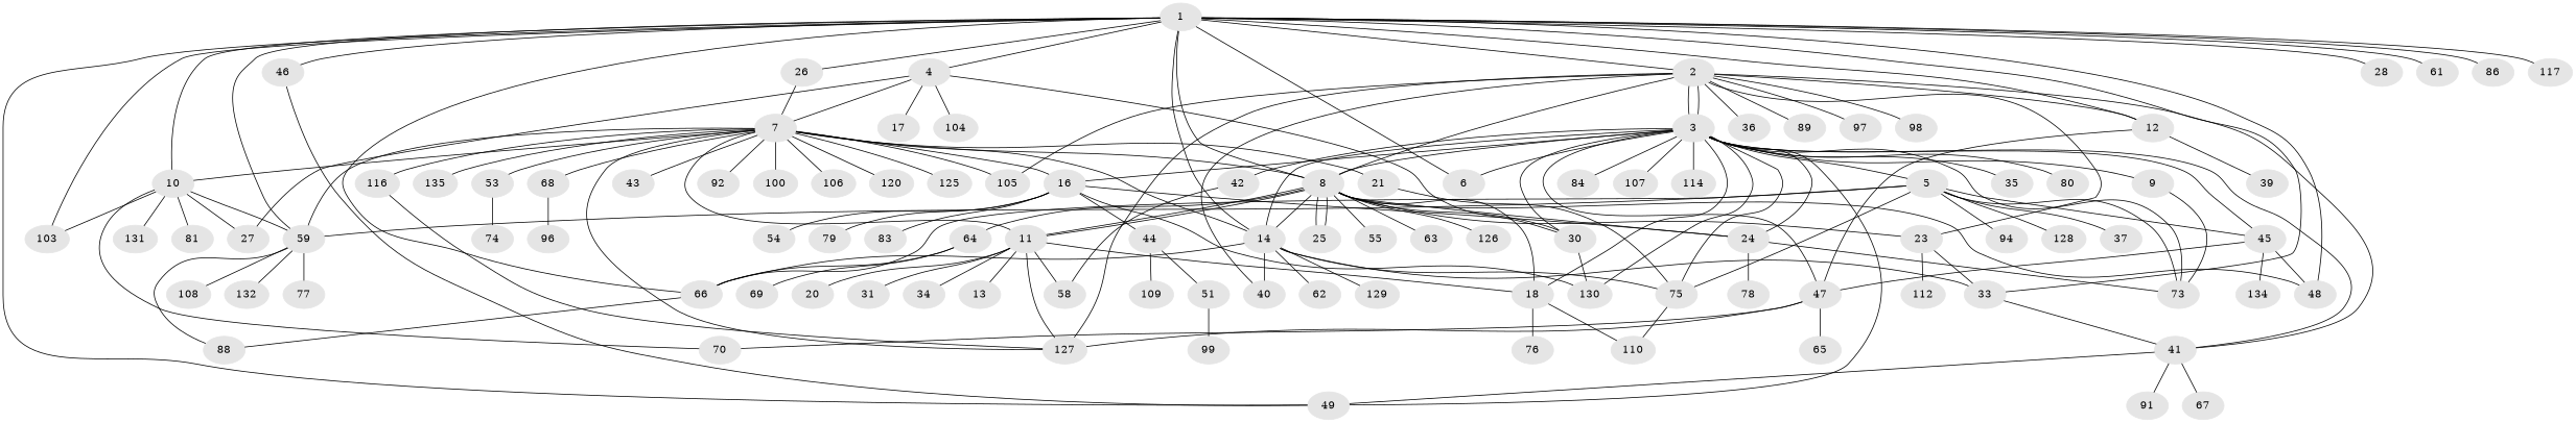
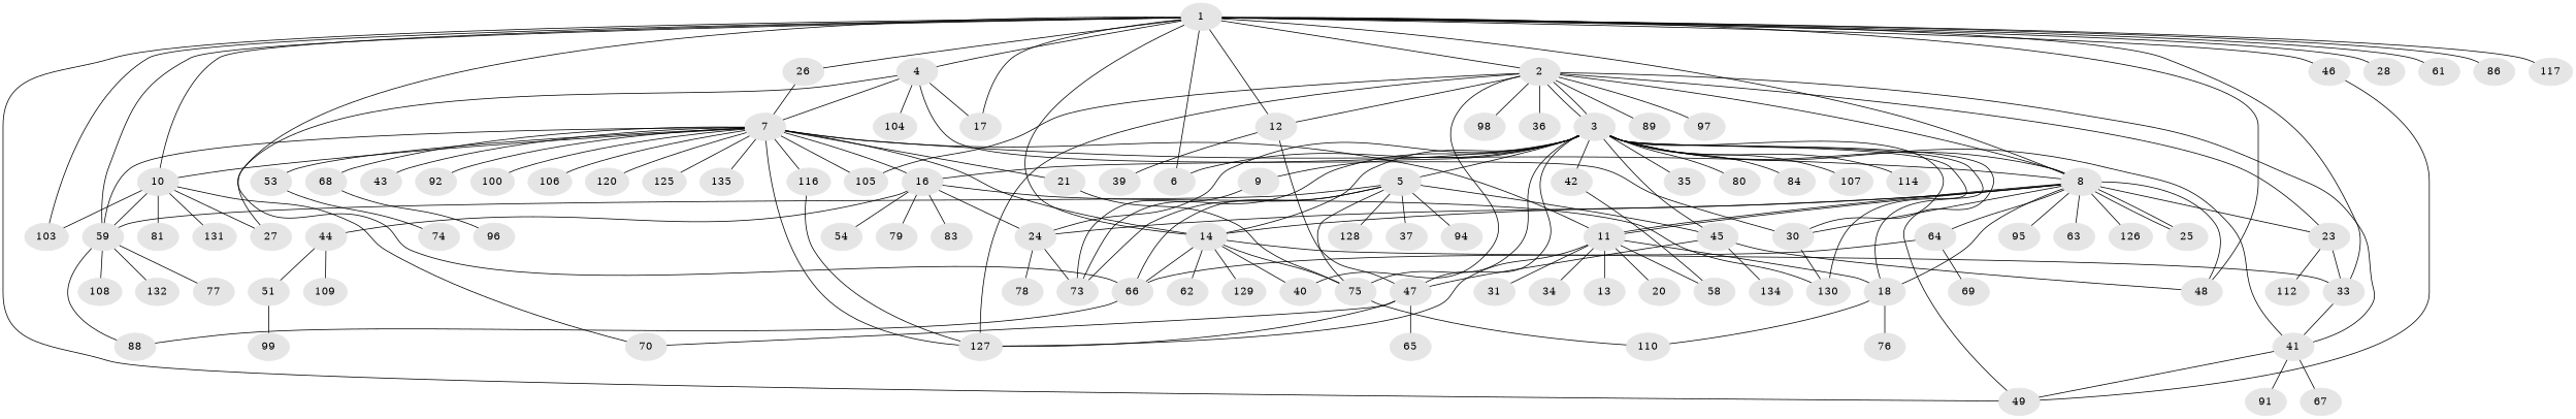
  graph {
    node [color=gray90 style=filled]
    1 [super="+71"]
    2 [super="+29"]
    4 [super="+119"]
    6
    8 [super="+22"]
    10 [super="+122"]
    12 [super="+111"]
    14 [super="+32"]
    17 [super="+124"]
    26
    28
    33
    46 [super="+60"]
    48 [super="+57"]
    49
    59
    61 [super="+123"]
    66 [super="+87"]
    86
    103 [super="+133"]
    117
    3 [super="+85"]
    23 [super="+102"]
    36
    40
    41 [super="+50"]
    89
    97 [super="+118"]
    98
    105
    127
    7 [super="+19"]
    30
    27
    104
    16 [super="+52"]
    11 [super="+38"]
    21 [super="+82"]
    43
    53
    68
    92
    100
    106
    116
    120
    125
    135
    18 [super="+101"]
    24
    64 [super="+115"]
    25
-   55
+   55 [label=95]
    63
    126
    81
    131
    70
    47 [super="+90"]
    39 [super="+121"]
    75 [super="+113"]
    62
    129
    77
    88
    108
    132
    5 [super="+15"]
    9
    35
    42
    45 [super="+56"]
    73
    80
    84
    107
    114
    130
    112
    67
    91
    37
    94
    128
    44
    54
    79
    83
    76
    110
    78
    58 [super="+72"]
    134
    65
    69
    13
    20
    31
    34 [super="+95"]
    74
    96
    51
    109
    99
    1 -- 2
    1 -- 4
    1 -- 6
    1 -- 8
    1 -- 10
    1 -- 12
    1 -- 14
+   1 -- 17
    1 -- 26
    1 -- 28
    1 -- 33
    1 -- 46
    1 -- 48
    1 -- 49
    1 -- 59
    1 -- 61
    1 -- 66
    1 -- 86
    1 -- 103
    1 -- 117
    2 -- 8
    2 -- 12
    2 -- 3
    2 -- 3
    2 -- 23
    2 -- 36
    2 -- 40
    2 -- 41
    2 -- 89
    2 -- 97
    2 -- 98
    2 -- 105
    2 -- 127 [weight=2]
    4 -- 17
    4 -- 7
    4 -- 30
    4 -- 27
    4 -- 104
    8 -- 14 [weight=2]
    8 -- 48
    8 -- 23
    8 -- 30
    8 -- 11 [weight=2]
    8 -- 11
    8 -- 18
    8 -- 24
    8 -- 64
    8 -- 25
    8 -- 25
    8 -- 55
    8 -- 63
    8 -- 126
    10 -- 59
    10 -- 103
    10 -- 27
    10 -- 81
    10 -- 131
    10 -- 70
    12 -- 47
    12 -- 39
    14 -- 33
    14 -- 66
    14 -- 40
    14 -- 75
    14 -- 62
    14 -- 129
    26 -- 7
    33 -- 41
    46 -- 49
    59 -- 77
    59 -- 88
    59 -- 108
    59 -- 132
    66 -- 88
    3 -- 6
    3 -- 8
    3 -- 14
    3 -- 49
    3 -- 41
    3 -- 30
    3 -- 16
    3 -- 18
    3 -- 24
    3 -- 47
    3 -- 75
    3 -- 5
    3 -- 9
    3 -- 35
    3 -- 42
    3 -- 45
    3 -- 73
    3 -- 80
    3 -- 84
    3 -- 107
    3 -- 114
    3 -- 130
    23 -- 33
    23 -- 112
    41 -- 49
    41 -- 67
    41 -- 91
    7 -- 8
    7 -- 10
    7 -- 14
    7 -- 59
    7 -- 105
    7 -- 127
    7 -- 16
    7 -- 11 [weight=2]
    7 -- 21 [weight=2]
    7 -- 43
    7 -- 53
    7 -- 68
    7 -- 92
    7 -- 100
    7 -- 106
    7 -- 116
    7 -- 120
    7 -- 125
    7 -- 135
    30 -- 130
    16 -- 24
    16 -- 130
    16 -- 44
    16 -- 54
    16 -- 79
    16 -- 83
    11 -- 127
    11 -- 18
    11 -- 58
    11 -- 13
    11 -- 20
    11 -- 31
    11 -- 34
    21 -- 75
    53 -- 74
    68 -- 96
    116 -- 127
    18 -- 76
    18 -- 110
    24 -- 73
    24 -- 78
    64 -- 66
    64 -- 69
    47 -- 127
    47 -- 70
    47 -- 65
    75 -- 110
    5 -- 59
    5 -- 66
    5 -- 75
    5 -- 45
    5 -- 73
    5 -- 37
    5 -- 94
    5 -- 128
    9 -- 73
    42 -- 58
    45 -- 48
    45 -- 47
    45 -- 134
    44 -- 51
    44 -- 109
    51 -- 99
  }
